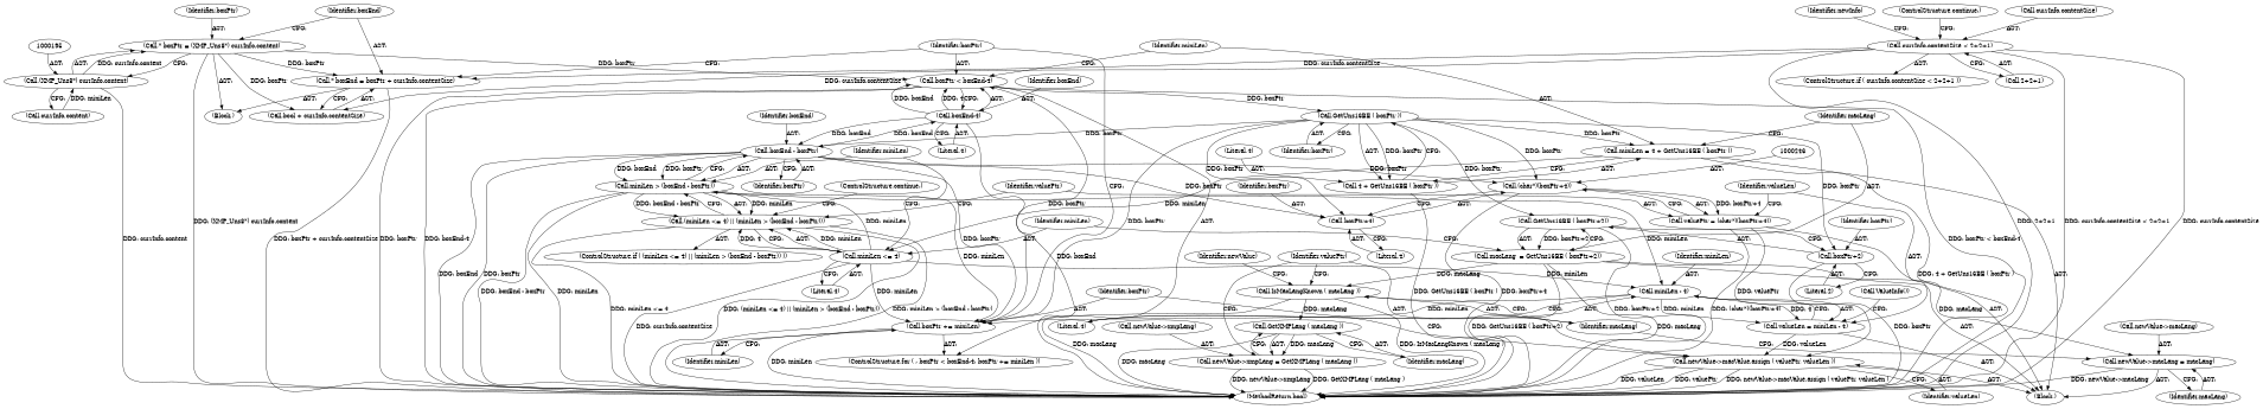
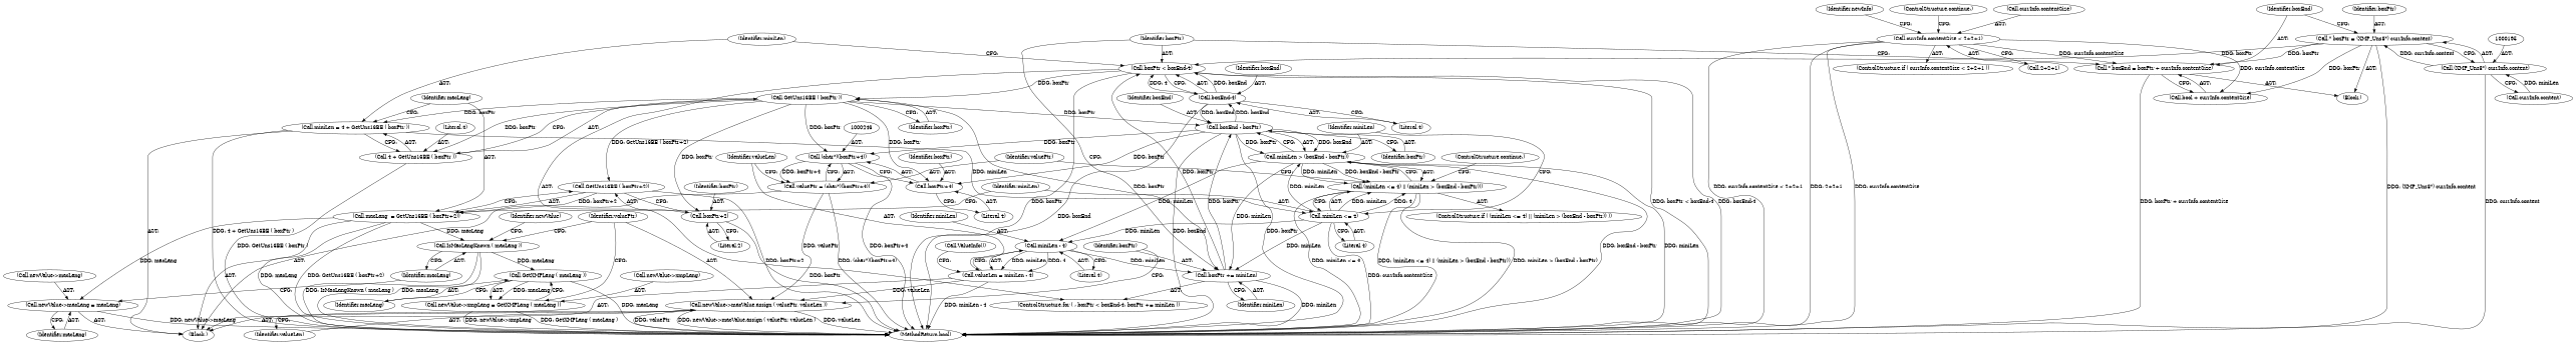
  digraph {
    n1 [label="(Call,* boxEnd = boxPtr + currInfo.contentSize)"]
    n2 [label="(Call,bool + currInfo.contentSize)"]
    n3 [label="(MethodReturn,bool)"]
    n4 [label="(Block,)"]
    n5 [label="(Call,boxEnd-4)"]
    n6 [label="(Call,boxPtr < boxEnd-4)"]
    n7 [label="(Call,boxEnd - boxPtr)"]
    n8 [label="(Literal,4)"]
    n9 [label="(Call,* boxPtr = (XMP_Uns8*) currInfo.content)"]
    n10 [label="(Call,(XMP_Uns8*) currInfo.content)"]
    n11 [label="(Call,currInfo.content)"]
    n12 [label="(Call,GetUns16BE ( boxPtr ))"]
    n13 [label="(ControlStructure,for ( ; boxPtr < boxEnd-4; boxPtr += miniLen ))"]
    n14 [label="(Call,currInfo.contentSize < 2+2+1)"]
    n15 [label="(Call,2+2+1)"]
    n16 [label="(ControlStructure,if ( currInfo.contentSize < 2+2+1 ))"]
    n17 [label="(Call,boxPtr += miniLen)"]
    n18 [label="(Call,(char*)(boxPtr+4))"]
    n19 [label="(Call,boxPtr+4)"]
    n20 [label="(Call,miniLen > (boxEnd - boxPtr))"]
    n21 [label="(Identifier,boxPtr)"]
    n22 [label="(Call,miniLen = 4 + GetUns16BE ( boxPtr ))"]
    n23 [label="(Call,4 + GetUns16BE ( boxPtr ))"]
    n24 [label="(Call,GetUns16BE ( boxPtr+2))"]
    n25 [label="(Call,boxPtr+2)"]
    n26 [label="(Identifier,boxPtr)"]
    n27 [label="(Identifier,miniLen)"]
    n28 [label="(Call,miniLen <= 4)"]
    n29 [label="(Block,)"]
    n30 [label="(Call,macLang  = GetUns16BE ( boxPtr+2))"]
    n31 [label="(Literal,2)"]
    n32 [label="(Call,valuePtr = (char*)(boxPtr+4))"]
    n33 [label="(Literal,4)"]
    n34 [label="(Call,(miniLen <= 4) || (miniLen > (boxEnd - boxPtr)))"]
    n35 [label="(Call,miniLen - 4)"]
    n36 [label="(Literal,4)"]
    n37 [label="(ControlStructure,if ( (miniLen <= 4) || (miniLen > (boxEnd - boxPtr)) ))"]
    n38 [label="(Call,valueLen = miniLen - 4)"]
    n39 [label="(Literal,4)"]
    n40 [label="(Call,newValue->macValue.assign ( valuePtr, valueLen ))"]
    n41 [label="(Identifier,valueLen)"]
    n42 [label="(Call,newValue->macLang = macLang)"]
    n43 [label="(Call,IsMacLangKnown ( macLang ))"]
    n44 [label="(Identifier,macLang)"]
    n45 [label="(Call,GetXMPLang ( macLang ))"]
    n46 [label="(Identifier,macLang)"]
    n47 [label="(Call,newValue->xmpLang = GetXMPLang ( macLang ))"]
    n48 [label="(Identifier,macLang)"]
    n49 [label="(Identifier,valueLen)"]
    n50 [label="(Identifier,miniLen)"]
    n51 [label="(Identifier,newValue)"]
    n52 [label="(Identifier,boxPtr)"]
    n53 [label="(Identifier,boxEnd)"]
    n54 [label="(Identifier,newInfo)"]
    n55 [label="(Identifier,valuePtr)"]
    n56 [label="(Identifier,miniLen)"]
    n57 [label="(ControlStructure,continue;)"]
    n58 [label="(Identifier,boxEnd)"]
    n59 [label="(Call,ValueInfo())"]
    n60 [label="(Call,newValue->xmpLang)"]
    n61 [label="(Identifier,boxPtr)"]
    n62 [label="(Call,currInfo.contentSize)"]
    n63 [label="(Literal,4)"]
    n64 [label="(Identifier,miniLen)"]
    n65 [label="(ControlStructure,continue;)"]
    n66 [label="(Identifier,miniLen)"]
    n67 [label="(Identifier,boxPtr)"]
    n68 [label="(Identifier,boxEnd)"]
    n69 [label="(Call,newValue->macLang)"]
    n70 [label="(Identifier,valuePtr)"]
    n71 [label="(Identifier,macLang)"]
    n72 [label="(Identifier,boxPtr)"]
    n73 [label="(Identifier,boxPtr)"]
    1000195
    1000246
    n1 -> n2 [label="CFG: "]
    n1 -> n3 [label="DDG: boxPtr + currInfo.contentSize"]
    n1 -> n4 [label="AST: "]
    n2 -> n1 [label="AST: "]
    n5 -> n3 [label="DDG: boxEnd"]
    n5 -> n6 [label="AST: "]
    n5 -> n6 [label="DDG: boxEnd"]
    n5 -> n6 [label="DDG: 4"]
    n5 -> n7 [label="DDG: boxEnd"]
    n5 -> n8 [label="CFG: "]
    n6 -> n3 [label="DDG: boxPtr < boxEnd-4"]
    n6 -> n3 [label="DDG: boxEnd-4"]
    n6 -> n3 [label="DDG: boxPtr"]
    n6 -> n5 [label="CFG: "]
    n6 -> n12 [label="DDG: boxPtr"]
    n6 -> n13 [label="AST: "]
    n7 -> n3 [label="DDG: boxEnd"]
    n7 -> n3 [label="DDG: boxPtr"]
    n7 -> n5 [label="DDG: boxEnd"]
-   n7 -> n17 [label="DDG: boxPtr"]
+   n17 -> n7 [label="DDG: boxPtr"]
    n7 -> n18 [label="DDG: boxPtr"]
    n7 -> n19 [label="DDG: boxPtr"]
    n7 -> n20 [label="AST: "]
    n7 -> n20 [label="DDG: boxEnd"]
    n7 -> n20 [label="DDG: boxPtr"]
    n7 -> n21 [label="CFG: "]
    n8 -> n5 [label="AST: "]
    n9 -> n1 [label="DDG: boxPtr"]
    n9 -> n2 [label="DDG: boxPtr"]
    n9 -> n3 [label="DDG: (XMP_Uns8*) currInfo.content"]
    n9 -> n4 [label="AST: "]
    n9 -> n6 [label="DDG: boxPtr"]
    n9 -> n10 [label="CFG: "]
    n10 -> n3 [label="DDG: currInfo.content"]
    n10 -> n9 [label="AST: "]
    n10 -> n9 [label="DDG: currInfo.content"]
    n10 -> n11 [label="CFG: "]
    n11 -> n10 [label="DDG: miniLen"]
    n12 -> n7 [label="DDG: boxPtr"]
    n12 -> n17 [label="DDG: boxPtr"]
    n12 -> n18 [label="DDG: boxPtr"]
    n12 -> n19 [label="DDG: boxPtr"]
    n12 -> n22 [label="DDG: boxPtr"]
    n12 -> n23 [label="AST: "]
    n12 -> n23 [label="DDG: boxPtr"]
-   n12 -> n24 [label="DDG: boxPtr"]
+   n12 -> n24 [label="DDG: GetUns16BE ( boxPtr+2)"]
    n12 -> n25 [label="DDG: boxPtr"]
    n12 -> n26 [label="CFG: "]
    n14 -> n1 [label="DDG: currInfo.contentSize"]
    n14 -> n2 [label="DDG: currInfo.contentSize"]
    n14 -> n3 [label="DDG: currInfo.contentSize < 2+2+1"]
    n14 -> n3 [label="DDG: currInfo.contentSize"]
    n14 -> n3 [label="DDG: 2+2+1"]
    n14 -> n15 [label="CFG: "]
    n14 -> n16 [label="AST: "]
    n15 -> n14 [label="AST: "]
    n17 -> n3 [label="DDG: miniLen"]
    n17 -> n6 [label="DDG: boxPtr"]
    n17 -> n13 [label="AST: "]
    n17 -> n27 [label="CFG: "]
    n18 -> n3 [label="DDG: boxPtr+4"]
    n18 -> n19 [label="CFG: "]
    n18 -> n32 [label="AST: "]
    n18 -> n32 [label="DDG: boxPtr+4"]
    n19 -> n18 [label="AST: "]
    n19 -> n33 [label="CFG: "]
    n20 -> n3 [label="DDG: miniLen"]
    n20 -> n3 [label="DDG: boxEnd - boxPtr"]
    n20 -> n7 [label="CFG: "]
    n20 -> n17 [label="DDG: miniLen"]
    n20 -> n34 [label="AST: "]
    n20 -> n34 [label="DDG: miniLen"]
    n20 -> n34 [label="DDG: boxEnd - boxPtr"]
    n20 -> n35 [label="DDG: miniLen"]
    n21 -> n7 [label="AST: "]
    n22 -> n3 [label="DDG: 4 + GetUns16BE ( boxPtr )"]
    n22 -> n23 [label="CFG: "]
    n22 -> n28 [label="DDG: miniLen"]
    n22 -> n29 [label="AST: "]
    n23 -> n3 [label="DDG: GetUns16BE ( boxPtr )"]
    n23 -> n12 [label="CFG: "]
    n23 -> n22 [label="AST: "]
    n24 -> n3 [label="DDG: boxPtr+2"]
    n24 -> n25 [label="CFG: "]
    n24 -> n30 [label="AST: "]
    n24 -> n30 [label="DDG: boxPtr+2"]
    n25 -> n3 [label="DDG: boxPtr"]
    n25 -> n24 [label="AST: "]
    n25 -> n31 [label="CFG: "]
    n26 -> n12 [label="AST: "]
    n27 -> n17 [label="AST: "]
    n28 -> n3 [label="DDG: currInfo.contentSize"]
    n28 -> n17 [label="DDG: miniLen"]
    n28 -> n20 [label="DDG: miniLen"]
    n28 -> n34 [label="AST: "]
    n28 -> n34 [label="DDG: miniLen"]
    n28 -> n34 [label="DDG: 4"]
    n28 -> n35 [label="DDG: miniLen"]
    n28 -> n36 [label="CFG: "]
    n30 -> n3 [label="DDG: GetUns16BE ( boxPtr+2)"]
    n30 -> n3 [label="DDG: macLang"]
    n30 -> n24 [label="CFG: "]
    n30 -> n29 [label="AST: "]
    n30 -> n42 [label="DDG: macLang"]
    n30 -> n43 [label="DDG: macLang"]
    n31 -> n25 [label="AST: "]
    n32 -> n3 [label="DDG: (char*)(boxPtr+4)"]
    n32 -> n18 [label="CFG: "]
    n32 -> n29 [label="AST: "]
    n32 -> n40 [label="DDG: valuePtr"]
    n33 -> n19 [label="AST: "]
    n34 -> n3 [label="DDG: (miniLen <= 4) || (miniLen > (boxEnd - boxPtr))"]
    n34 -> n3 [label="DDG: miniLen > (boxEnd - boxPtr)"]
    n34 -> n3 [label="DDG: miniLen <= 4"]
    n34 -> n20 [label="CFG: "]
    n34 -> n28 [label="CFG: "]
    n34 -> n37 [label="AST: "]
    n35 -> n17 [label="DDG: miniLen"]
    n35 -> n38 [label="AST: "]
    n35 -> n38 [label="DDG: miniLen"]
    n35 -> n38 [label="DDG: 4"]
    n35 -> n39 [label="CFG: "]
    n36 -> n28 [label="AST: "]
+   n38 -> n3 [label="DDG: miniLen - 4"]
    n38 -> n29 [label="AST: "]
    n38 -> n35 [label="CFG: "]
    n38 -> n40 [label="DDG: valueLen"]
    n39 -> n35 [label="AST: "]
    n40 -> n3 [label="DDG: valuePtr"]
    n40 -> n3 [label="DDG: newValue->macValue.assign ( valuePtr, valueLen )"]
    n40 -> n3 [label="DDG: valueLen"]
    n40 -> n29 [label="AST: "]
    n40 -> n41 [label="CFG: "]
    n41 -> n40 [label="AST: "]
    n42 -> n3 [label="DDG: newValue->macLang"]
    n42 -> n29 [label="AST: "]
    n42 -> n44 [label="CFG: "]
    n43 -> n3 [label="DDG: IsMacLangKnown ( macLang )"]
    n43 -> n3 [label="DDG: macLang"]
    n43 -> n45 [label="DDG: macLang"]
    n43 -> n46 [label="CFG: "]
    n44 -> n42 [label="AST: "]
    n45 -> n3 [label="DDG: macLang"]
    n45 -> n47 [label="AST: "]
    n45 -> n47 [label="DDG: macLang"]
    n45 -> n48 [label="CFG: "]
    n46 -> n42 [label="CFG: "]
    n46 -> n43 [label="AST: "]
    n47 -> n3 [label="DDG: GetXMPLang ( macLang )"]
    n47 -> n3 [label="DDG: newValue->xmpLang"]
    n47 -> n45 [label="CFG: "]
    n48 -> n45 [label="AST: "]
    n49 -> n32 [label="CFG: "]
    n49 -> n38 [label="AST: "]
    n50 -> n20 [label="AST: "]
    n50 -> n28 [label="CFG: "]
    n51 -> n43 [label="CFG: "]
    n52 -> n17 [label="AST: "]
    n52 -> n40 [label="CFG: "]
    n53 -> n5 [label="AST: "]
    n54 -> n14 [label="CFG: "]
    n55 -> n40 [label="AST: "]
    n55 -> n43 [label="CFG: "]
    n55 -> n47 [label="CFG: "]
    n56 -> n6 [label="CFG: "]
    n56 -> n22 [label="AST: "]
    n57 -> n14 [label="CFG: "]
    n58 -> n1 [label="AST: "]
    n58 -> n9 [label="CFG: "]
    n59 -> n38 [label="CFG: "]
    n60 -> n47 [label="AST: "]
    n61 -> n19 [label="AST: "]
    n62 -> n14 [label="AST: "]
    n63 -> n23 [label="AST: "]
    n64 -> n35 [label="AST: "]
    n65 -> n34 [label="CFG: "]
    n66 -> n28 [label="AST: "]
    n66 -> n30 [label="CFG: "]
    n67 -> n25 [label="AST: "]
    n68 -> n7 [label="AST: "]
    n69 -> n42 [label="AST: "]
    n70 -> n32 [label="AST: "]
    n70 -> n34 [label="CFG: "]
    n71 -> n22 [label="CFG: "]
    n71 -> n30 [label="AST: "]
    n72 -> n1 [label="CFG: "]
    n72 -> n6 [label="AST: "]
    n72 -> n17 [label="CFG: "]
    n73 -> n9 [label="AST: "]
    1000195 -> n10 [label="AST: "]
    1000246 -> n18 [label="AST: "]
  }
